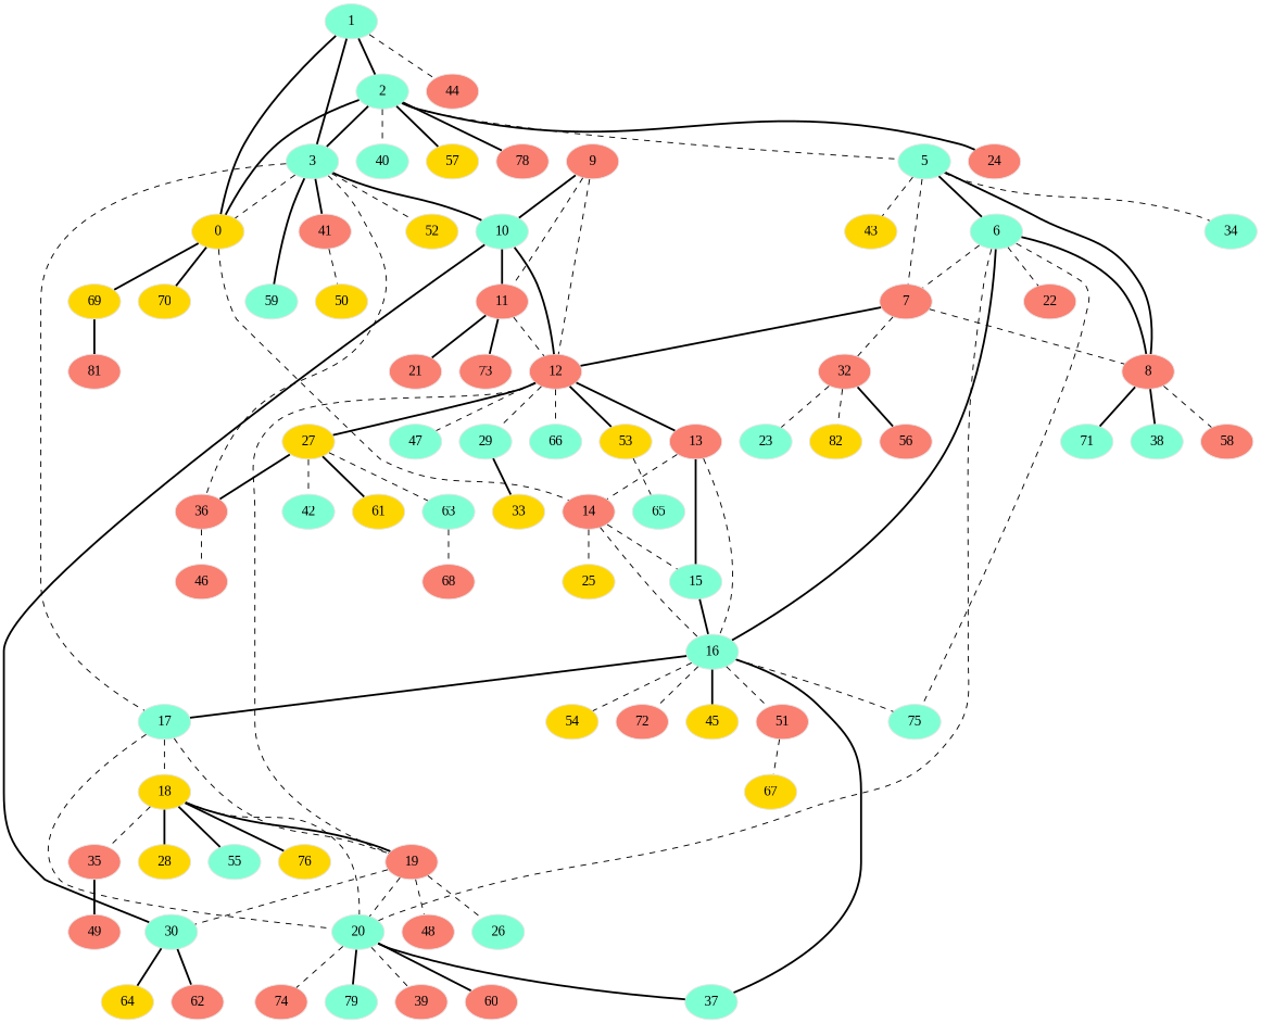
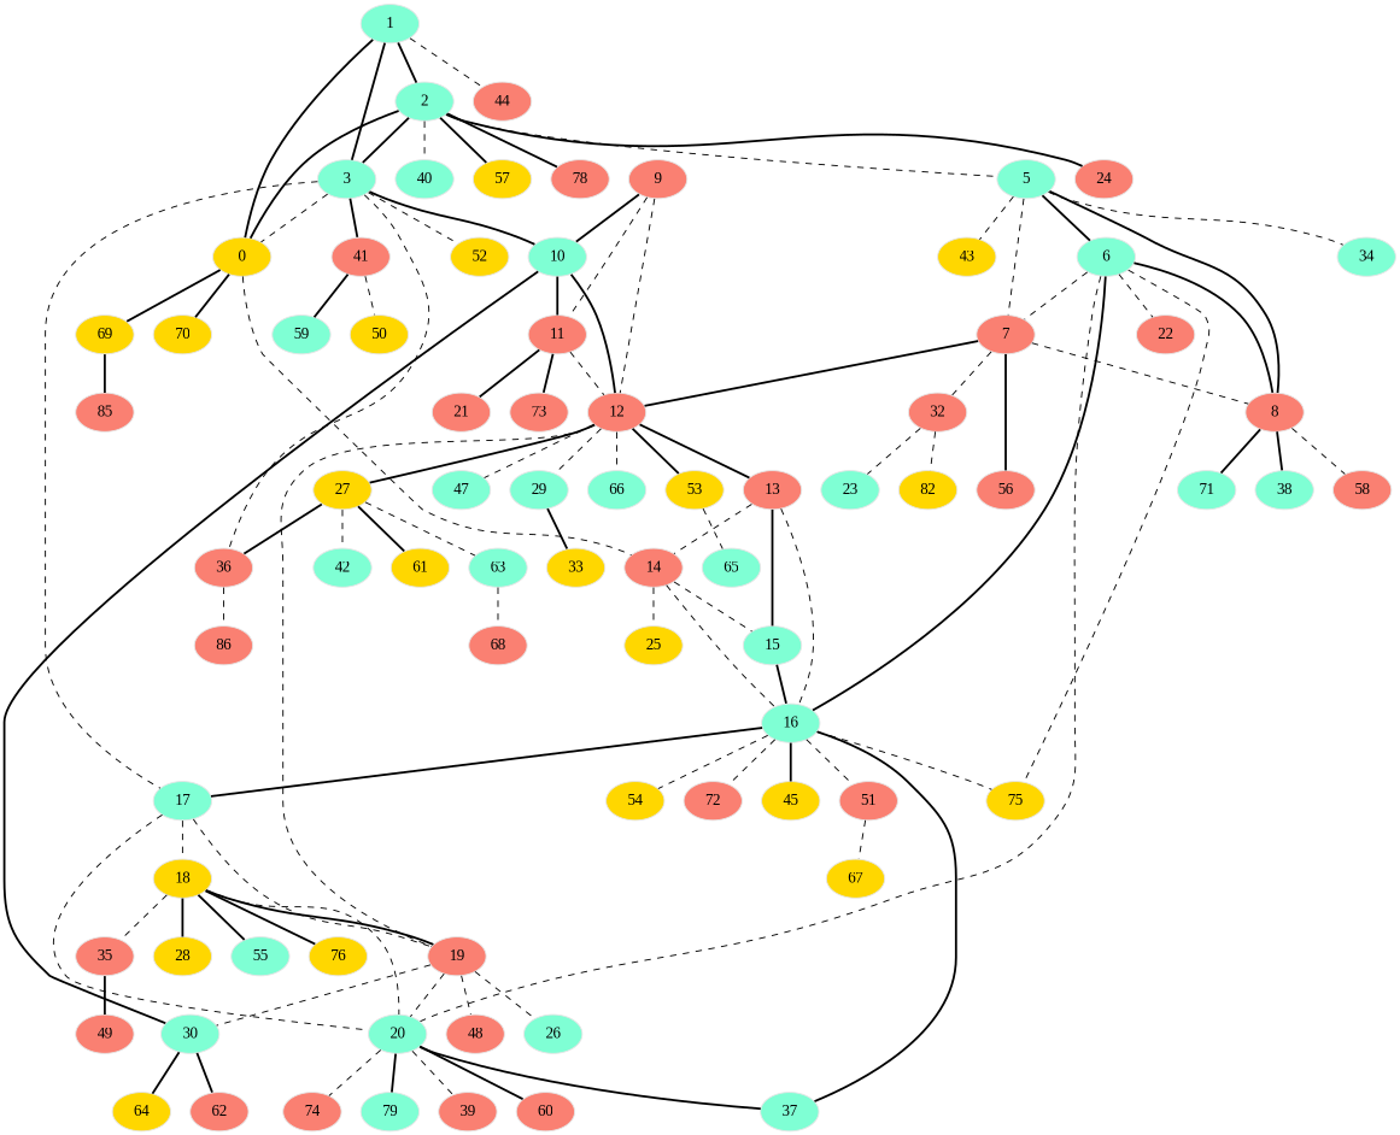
  graph {
    fontname="Liberation Serif"
    node [color=gray90 fillcolor=salmon fontname="Liberation Serif" style=filled]
    edge [fontname="Liberation Serif" style=dashed]
    1 [fillcolor=aquamarine]
    2 [fillcolor=aquamarine]
    3 [fillcolor=aquamarine]
    n4 [fillcolor=gold label=0]
    44
    5 [fillcolor=aquamarine]
    24
    40 [fillcolor=aquamarine]
    57 [fillcolor=gold]
    78
    10 [fillcolor=aquamarine]
    17 [fillcolor=aquamarine]
    36
    41
    52 [fillcolor=gold]
    59 [fillcolor=aquamarine]
    14
    69 [fillcolor=gold]
    70 [fillcolor=gold]
    6 [fillcolor=aquamarine]
    7
    8
    34 [fillcolor=aquamarine]
    43 [fillcolor=gold]
    12
    11
    30 [fillcolor=aquamarine]
    20 [fillcolor=aquamarine]
    19
    18 [fillcolor=gold]
-   46
+   46 [label=86]
    50 [fillcolor=gold]
    16 [fillcolor=aquamarine]
    15 [fillcolor=aquamarine]
    25 [fillcolor=gold]
-   81
+   81 [label=85]
    22
-   75 [fillcolor=aquamarine]
+   75 [fillcolor=gold]
    32
    56
    38 [fillcolor=aquamarine]
    58
    71 [fillcolor=aquamarine]
    37 [fillcolor=aquamarine]
    45 [fillcolor=gold]
    51
    54 [fillcolor=gold]
    72
    39
    60
    74
    79 [fillcolor=aquamarine]
    13
    27 [fillcolor=gold]
    29 [fillcolor=aquamarine]
    47 [fillcolor=aquamarine]
    53 [fillcolor=gold]
    66 [fillcolor=aquamarine]
    23 [fillcolor=aquamarine]
    n60 [fillcolor=gold label=82]
    9
    21
    73
    62
    64 [fillcolor=gold]
    26 [fillcolor=aquamarine]
    48
    42 [fillcolor=aquamarine]
    61 [fillcolor=gold]
    63 [fillcolor=aquamarine]
    33 [fillcolor=gold]
    65 [fillcolor=aquamarine]
    67 [fillcolor=gold]
    28 [fillcolor=gold]
    35
    55 [fillcolor=aquamarine]
    76 [fillcolor=gold]
    49
    68
    1 -- 2 [style=bold]
    1 -- 3 [style=bold]
    1 -- n4 [style=bold]
    1 -- 44
    2 -- 3 [style=bold]
    2 -- n4 [style=bold]
    2 -- 5
    2 -- 24 [style=bold]
    2 -- 40
    2 -- 57 [style=bold]
    2 -- 78 [style=bold]
    3 -- n4
    3 -- 10 [style=bold]
    3 -- 17
    3 -- 36
    3 -- 41 [style=bold]
    3 -- 52
-   3 -- 59 [style=bold]
+   41 -- 59 [style=bold]
    n4 -- 14
    n4 -- 69 [style=bold]
    n4 -- 70 [style=bold]
    5 -- 6 [style=bold]
    5 -- 7
    5 -- 8 [style=bold]
    5 -- 34
    5 -- 43
    10 -- 12 [style=bold]
    10 -- 11 [style=bold]
    10 -- 30 [style=bold]
    17 -- 20
    17 -- 19
    17 -- 18
    36 -- 46
    41 -- 50
    14 -- 16
    14 -- 15
    14 -- 25
    69 -- 81 [style=bold]
    6 -- 7
    6 -- 8 [style=bold]
    6 -- 20
    6 -- 16 [style=bold]
    6 -- 22
    6 -- 75
    7 -- 8
    7 -- 12 [style=bold]
    7 -- 32
-   32 -- 56 [style=bold]
+   7 -- 56 [style=bold]
    8 -- 38 [style=bold]
    8 -- 58
    8 -- 71 [style=bold]
    12 -- 19
    12 -- 13 [style=bold]
    12 -- 27 [style=bold]
    12 -- 29
    12 -- 47
    12 -- 53 [style=bold]
    12 -- 66
    11 -- 12
    11 -- 21 [style=bold]
    11 -- 73 [style=bold]
    30 -- 62 [style=bold]
    30 -- 64 [style=bold]
    20 -- 37 [style=bold]
    20 -- 39
    20 -- 60 [style=bold]
    20 -- 74
    20 -- 79 [style=bold]
    19 -- 30
    19 -- 20
    19 -- 26
    19 -- 48
    18 -- 20
    18 -- 19 [style=bold]
    18 -- 28 [style=bold]
    18 -- 35
    18 -- 55 [style=bold]
    18 -- 76 [style=bold]
    16 -- 17 [style=bold]
    16 -- 75
    16 -- 37 [style=bold]
    16 -- 45 [style=bold]
    16 -- 51
    16 -- 54
    16 -- 72
    15 -- 16 [style=bold]
    32 -- 23
    32 -- n60
    51 -- 67
    13 -- 14
    13 -- 16
    13 -- 15 [style=bold]
    27 -- 36 [style=bold]
    27 -- 42
    27 -- 61 [style=bold]
    27 -- 63
    29 -- 33 [style=bold]
    53 -- 65
    9 -- 10 [style=bold]
    9 -- 12
    9 -- 11
    63 -- 68
    35 -- 49 [style=bold]
  }
